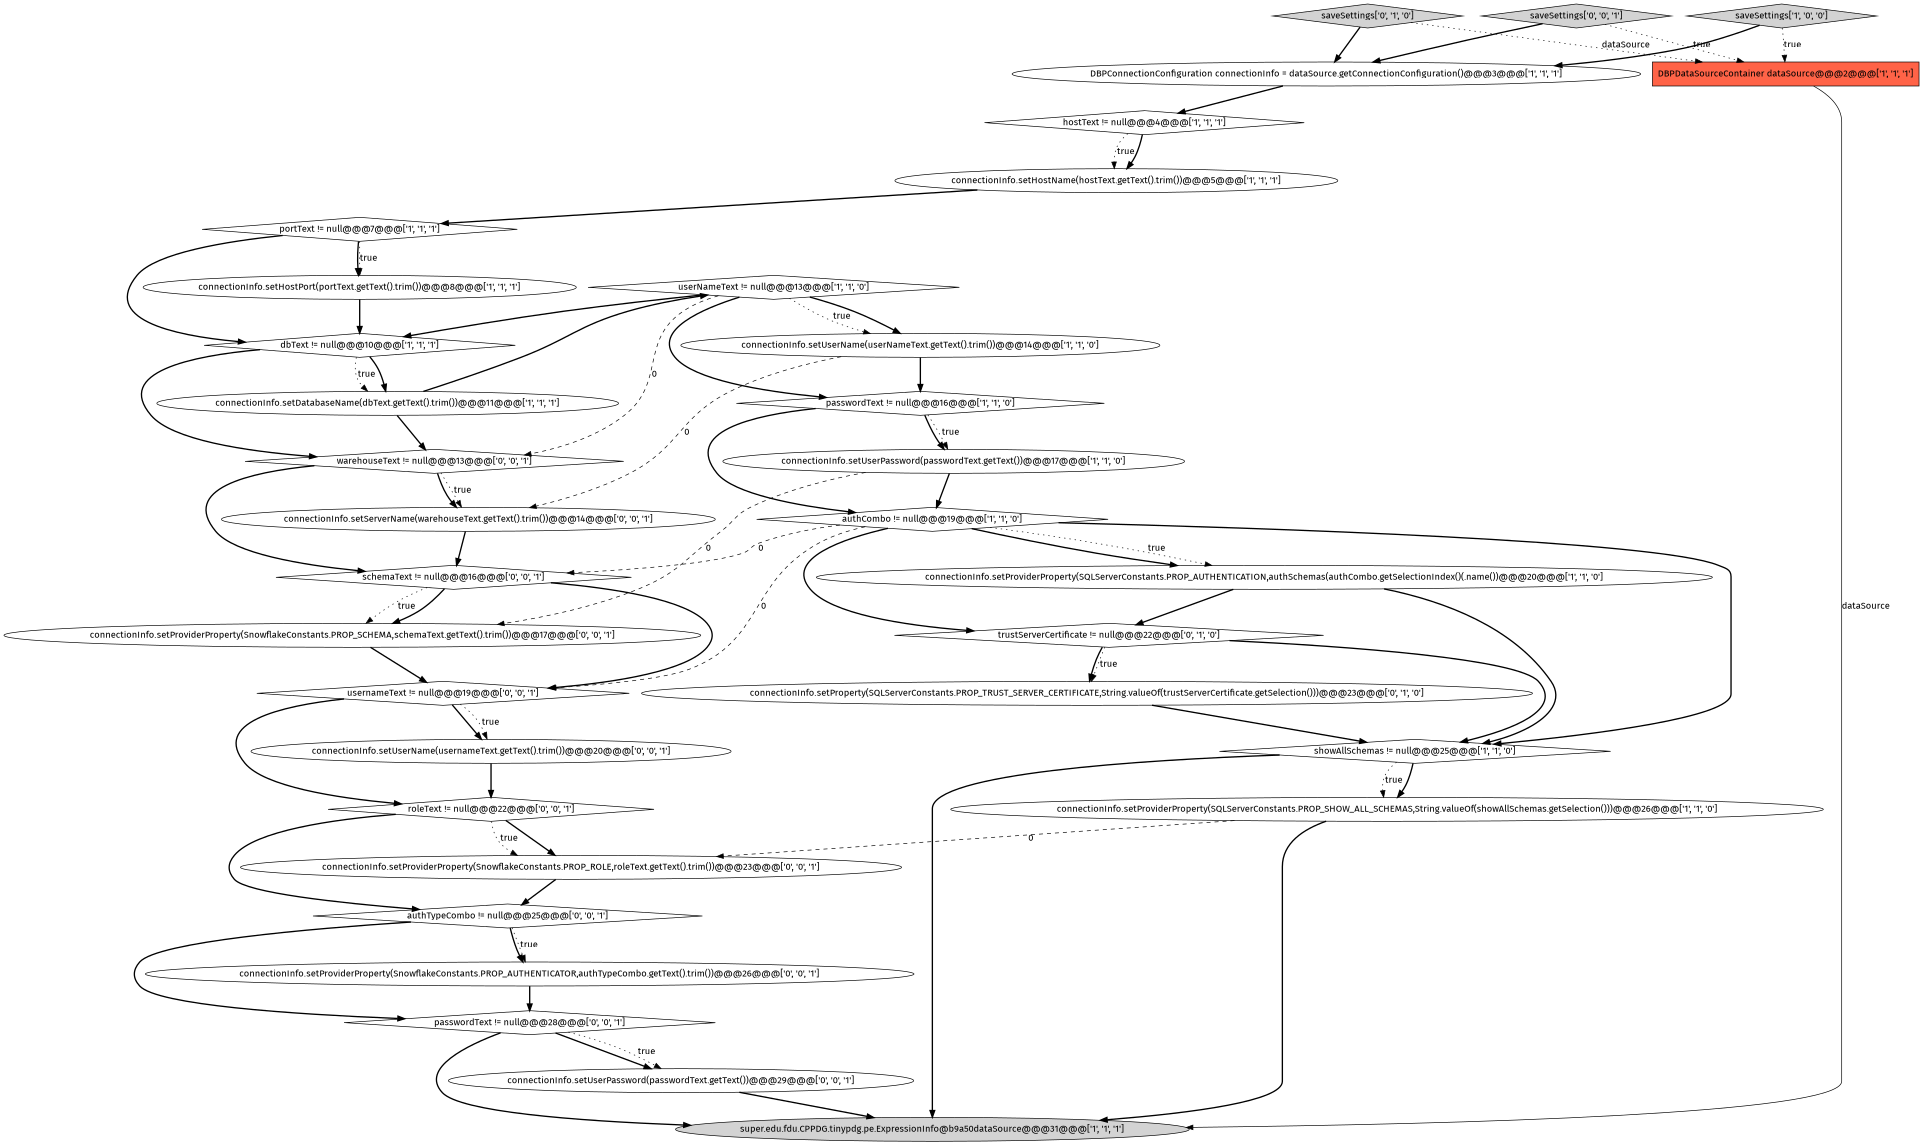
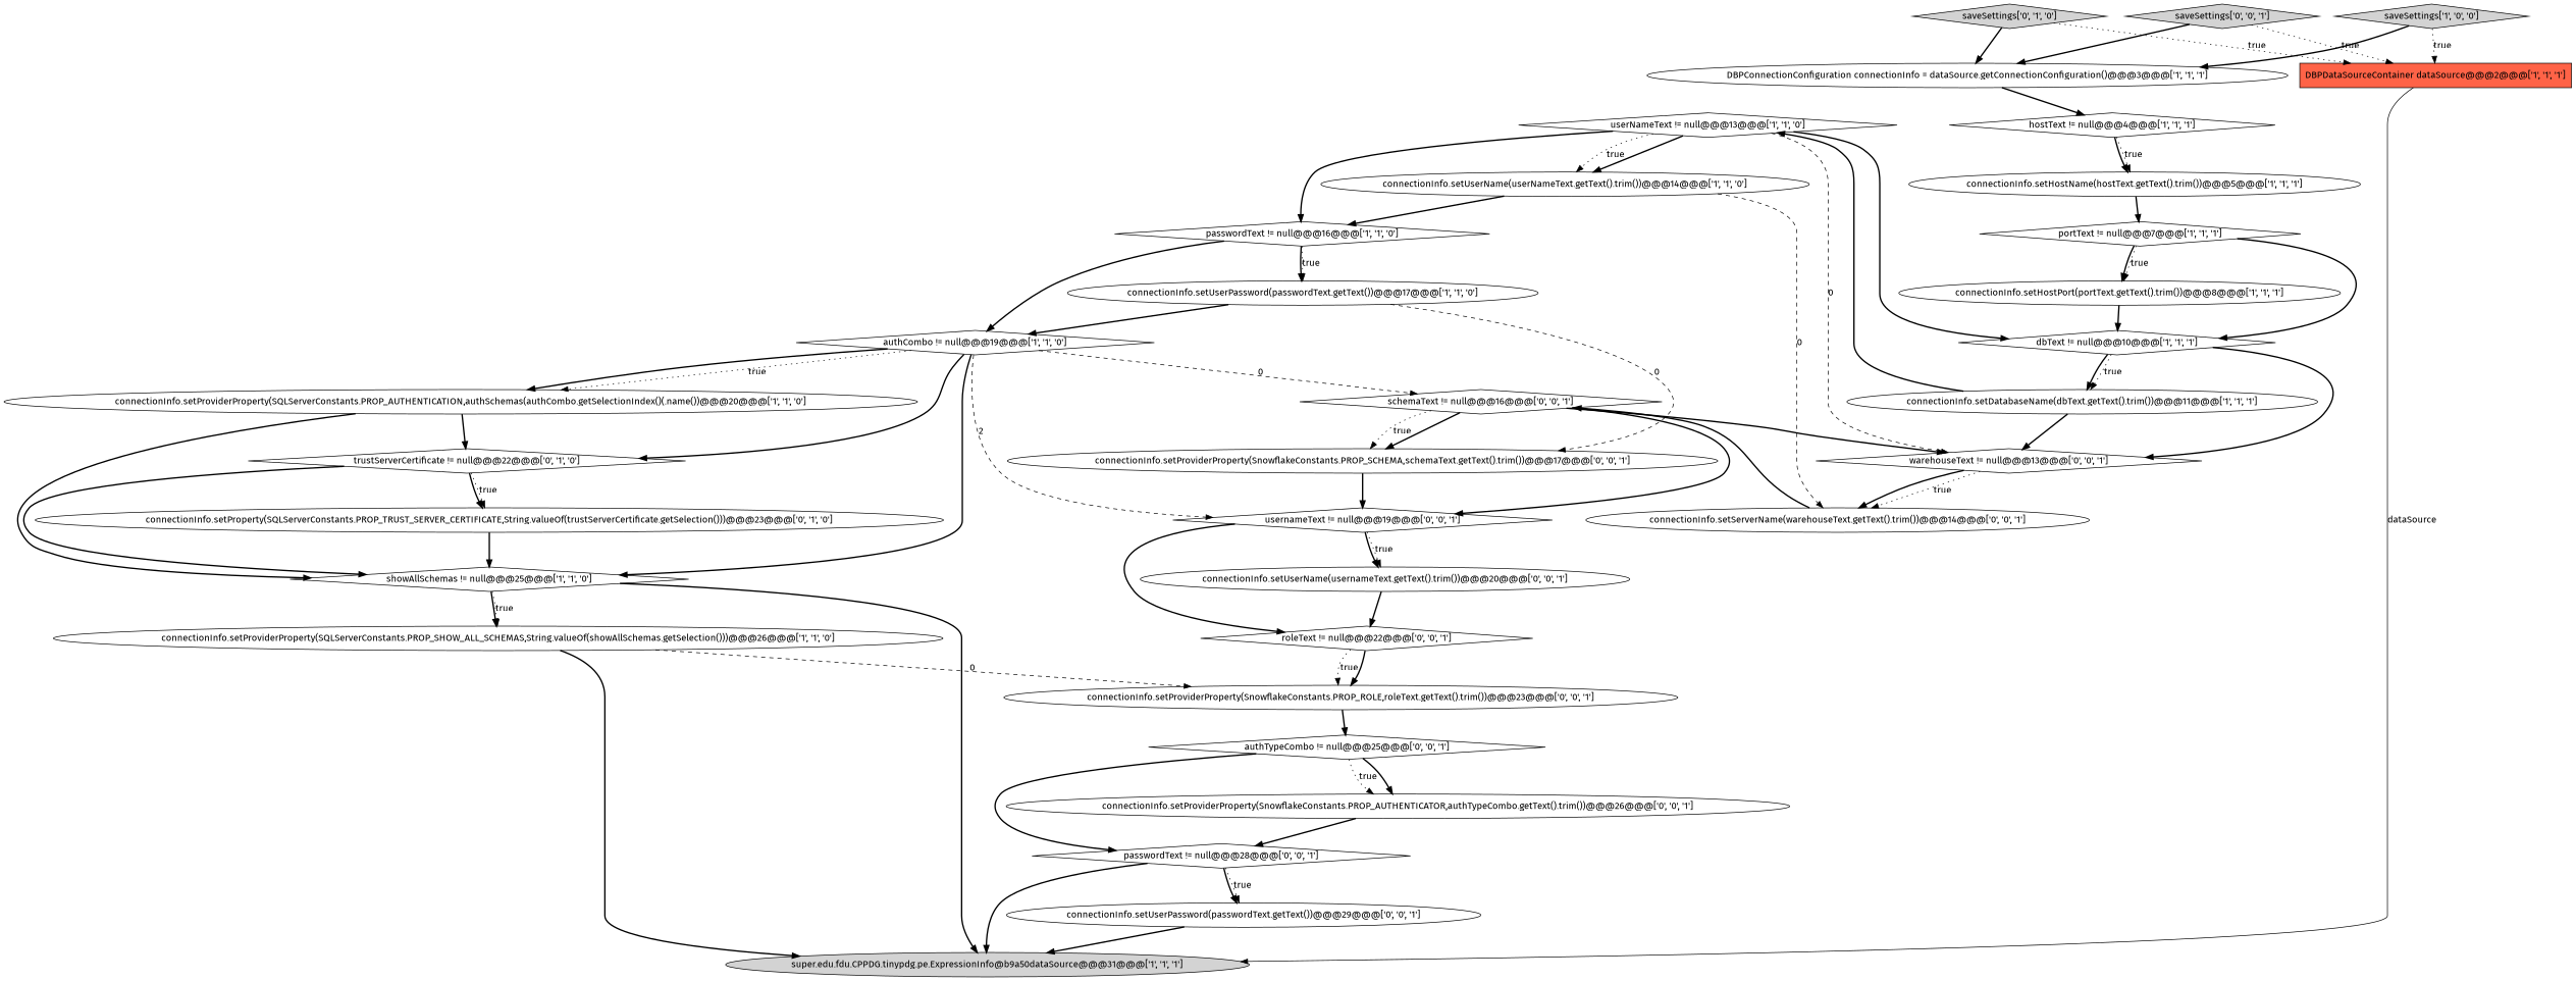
  digraph {
    fontname="Fira Sans"
    node [fillcolor=white fontname="Fira Sans" shape=diamond style=filled]
    edge [fontname="Fira Sans" style=bold]
    n1 [label="trustServerCertificate != null@@@22@@@['0', '1', '0']"]
    n2 [label="connectionInfo.setProperty(SQLServerConstants.PROP_TRUST_SERVER_CERTIFICATE,String.valueOf(trustServerCertificate.getSelection()))@@@23@@@['0', '1', '0']" shape=ellipse]
    n3 [label="showAllSchemas != null@@@25@@@['1', '1', '0']"]
    n4 [label="connectionInfo.setProviderProperty(SQLServerConstants.PROP_SHOW_ALL_SCHEMAS,String.valueOf(showAllSchemas.getSelection()))@@@26@@@['1', '1', '0']" shape=ellipse]
    n5 [fillcolor=lightgray label="super.edu.fdu.CPPDG.tinypdg.pe.ExpressionInfo@b9a50dataSource@@@31@@@['1', '1', '1']" shape=ellipse]
    n6 [label="dbText != null@@@10@@@['1', '1', '1']"]
    n7 [label="warehouseText != null@@@13@@@['0', '0', '1']"]
    n8 [label="connectionInfo.setDatabaseName(dbText.getText().trim())@@@11@@@['1', '1', '1']" shape=ellipse]
    n9 [label="connectionInfo.setServerName(warehouseText.getText().trim())@@@14@@@['0', '0', '1']" shape=ellipse]
    n10 [label="schemaText != null@@@16@@@['0', '0', '1']"]
    n11 [label="userNameText != null@@@13@@@['1', '1', '0']"]
    n12 [label="passwordText != null@@@16@@@['1', '1', '0']"]
    n13 [label="connectionInfo.setUserName(userNameText.getText().trim())@@@14@@@['1', '1', '0']" shape=ellipse]
    n14 [label="connectionInfo.setProviderProperty(SnowflakeConstants.PROP_ROLE,roleText.getText().trim())@@@23@@@['0', '0', '1']" shape=ellipse]
    n15 [label="authTypeCombo != null@@@25@@@['0', '0', '1']"]
    n16 [label="connectionInfo.setProviderProperty(SnowflakeConstants.PROP_AUTHENTICATOR,authTypeCombo.getText().trim())@@@26@@@['0', '0', '1']" shape=ellipse]
    n17 [label="passwordText != null@@@28@@@['0', '0', '1']"]
    n18 [label="connectionInfo.setUserPassword(passwordText.getText())@@@29@@@['0', '0', '1']" shape=ellipse]
    n19 [label="authCombo != null@@@19@@@['1', '1', '0']"]
    n20 [label="usernameText != null@@@19@@@['0', '0', '1']"]
    n21 [label="connectionInfo.setProviderProperty(SQLServerConstants.PROP_AUTHENTICATION,authSchemas(authCombo.getSelectionIndex()(.name())@@@20@@@['1', '1', '0']" shape=ellipse]
    n22 [label="roleText != null@@@22@@@['0', '0', '1']"]
    n23 [label="connectionInfo.setUserName(usernameText.getText().trim())@@@20@@@['0', '0', '1']" shape=ellipse]
    n24 [label="connectionInfo.setProviderProperty(SnowflakeConstants.PROP_SCHEMA,schemaText.getText().trim())@@@17@@@['0', '0', '1']" shape=ellipse]
    n25 [label="hostText != null@@@4@@@['1', '1', '1']"]
    n26 [label="connectionInfo.setHostName(hostText.getText().trim())@@@5@@@['1', '1', '1']" shape=ellipse]
    n27 [label="portText != null@@@7@@@['1', '1', '1']"]
    n28 [label="connectionInfo.setHostPort(portText.getText().trim())@@@8@@@['1', '1', '1']" shape=ellipse]
    n29 [label="DBPConnectionConfiguration connectionInfo = dataSource.getConnectionConfiguration()@@@3@@@['1', '1', '1']" shape=ellipse]
    n30 [fillcolor=lightgray label="saveSettings['0', '1', '0']"]
    n31 [fillcolor=tomato label="DBPDataSourceContainer dataSource@@@2@@@['1', '1', '1']" shape=box]
    n32 [fillcolor=lightgray label="saveSettings['1', '0', '0']"]
    n33 [label="connectionInfo.setUserPassword(passwordText.getText())@@@17@@@['1', '1', '0']" shape=ellipse]
    n34 [fillcolor=lightgray label="saveSettings['0', '0', '1']"]
    n1 -> n2
    n1 -> n2 [label=true style=dotted]
    n1 -> n3
    n2 -> n3
    n3 -> n4
    n3 -> n4 [label=true style=dotted]
    n3 -> n5
    n4 -> n5
    n4 -> n14 [label=0 style=dashed]
    n6 -> n7
    n6 -> n8
    n6 -> n8 [label=true style=dotted]
    n7 -> n9 [label=true style=dotted]
    n7 -> n9
-   n7 -> n10
+   n10 -> n7
    n8 -> n7
    n8 -> n11
    n9 -> n10
    n10 -> n20
    n10 -> n24
    n10 -> n24 [label=true style=dotted]
    n11 -> n6
    n11 -> n7 [label=0 style=dashed]
    n11 -> n12
    n11 -> n13
    n11 -> n13 [label=true style=dotted]
    n12 -> n19
    n12 -> n33
    n12 -> n33 [label=true style=dotted]
    n13 -> n9 [label=0 style=dashed]
    n13 -> n12
    n14 -> n15
    n15 -> n16 [label=true style=dotted]
    n15 -> n16
    n15 -> n17
    n16 -> n17
    n17 -> n5
    n17 -> n18
    n17 -> n18 [label=true style=dotted]
    n18 -> n5
    n19 -> n1
    n19 -> n3
    n19 -> n10 [label=0 style=dashed]
-   n19 -> n20 [label=0 style=dashed]
+   n19 -> n20 [label=2 style=dashed]
    n19 -> n21 [label=true style=dotted]
    n19 -> n21
    n20 -> n22
    n20 -> n23 [label=true style=dotted]
    n20 -> n23
    n21 -> n1
    n21 -> n3
    n22 -> n14 [label=true style=dotted]
    n22 -> n14
-   n22 -> n15
    n23 -> n22
    n24 -> n20
    n25 -> n26 [label=true style=dotted]
    n25 -> n26
    n26 -> n27
    n27 -> n6
    n27 -> n28 [label=true style=dotted]
    n27 -> n28
    n28 -> n6
    n29 -> n25
    n30 -> n29
-   n30 -> n31 [label=dataSource style=dotted]
+   n30 -> n31 [label=true style=dotted]
    n31 -> n5 [label=dataSource style=solid]
    n32 -> n29
    n32 -> n31 [label=true style=dotted]
    n33 -> n19
    n33 -> n24 [label=0 style=dashed]
    n34 -> n29
    n34 -> n31 [label=true style=dotted]
  }
